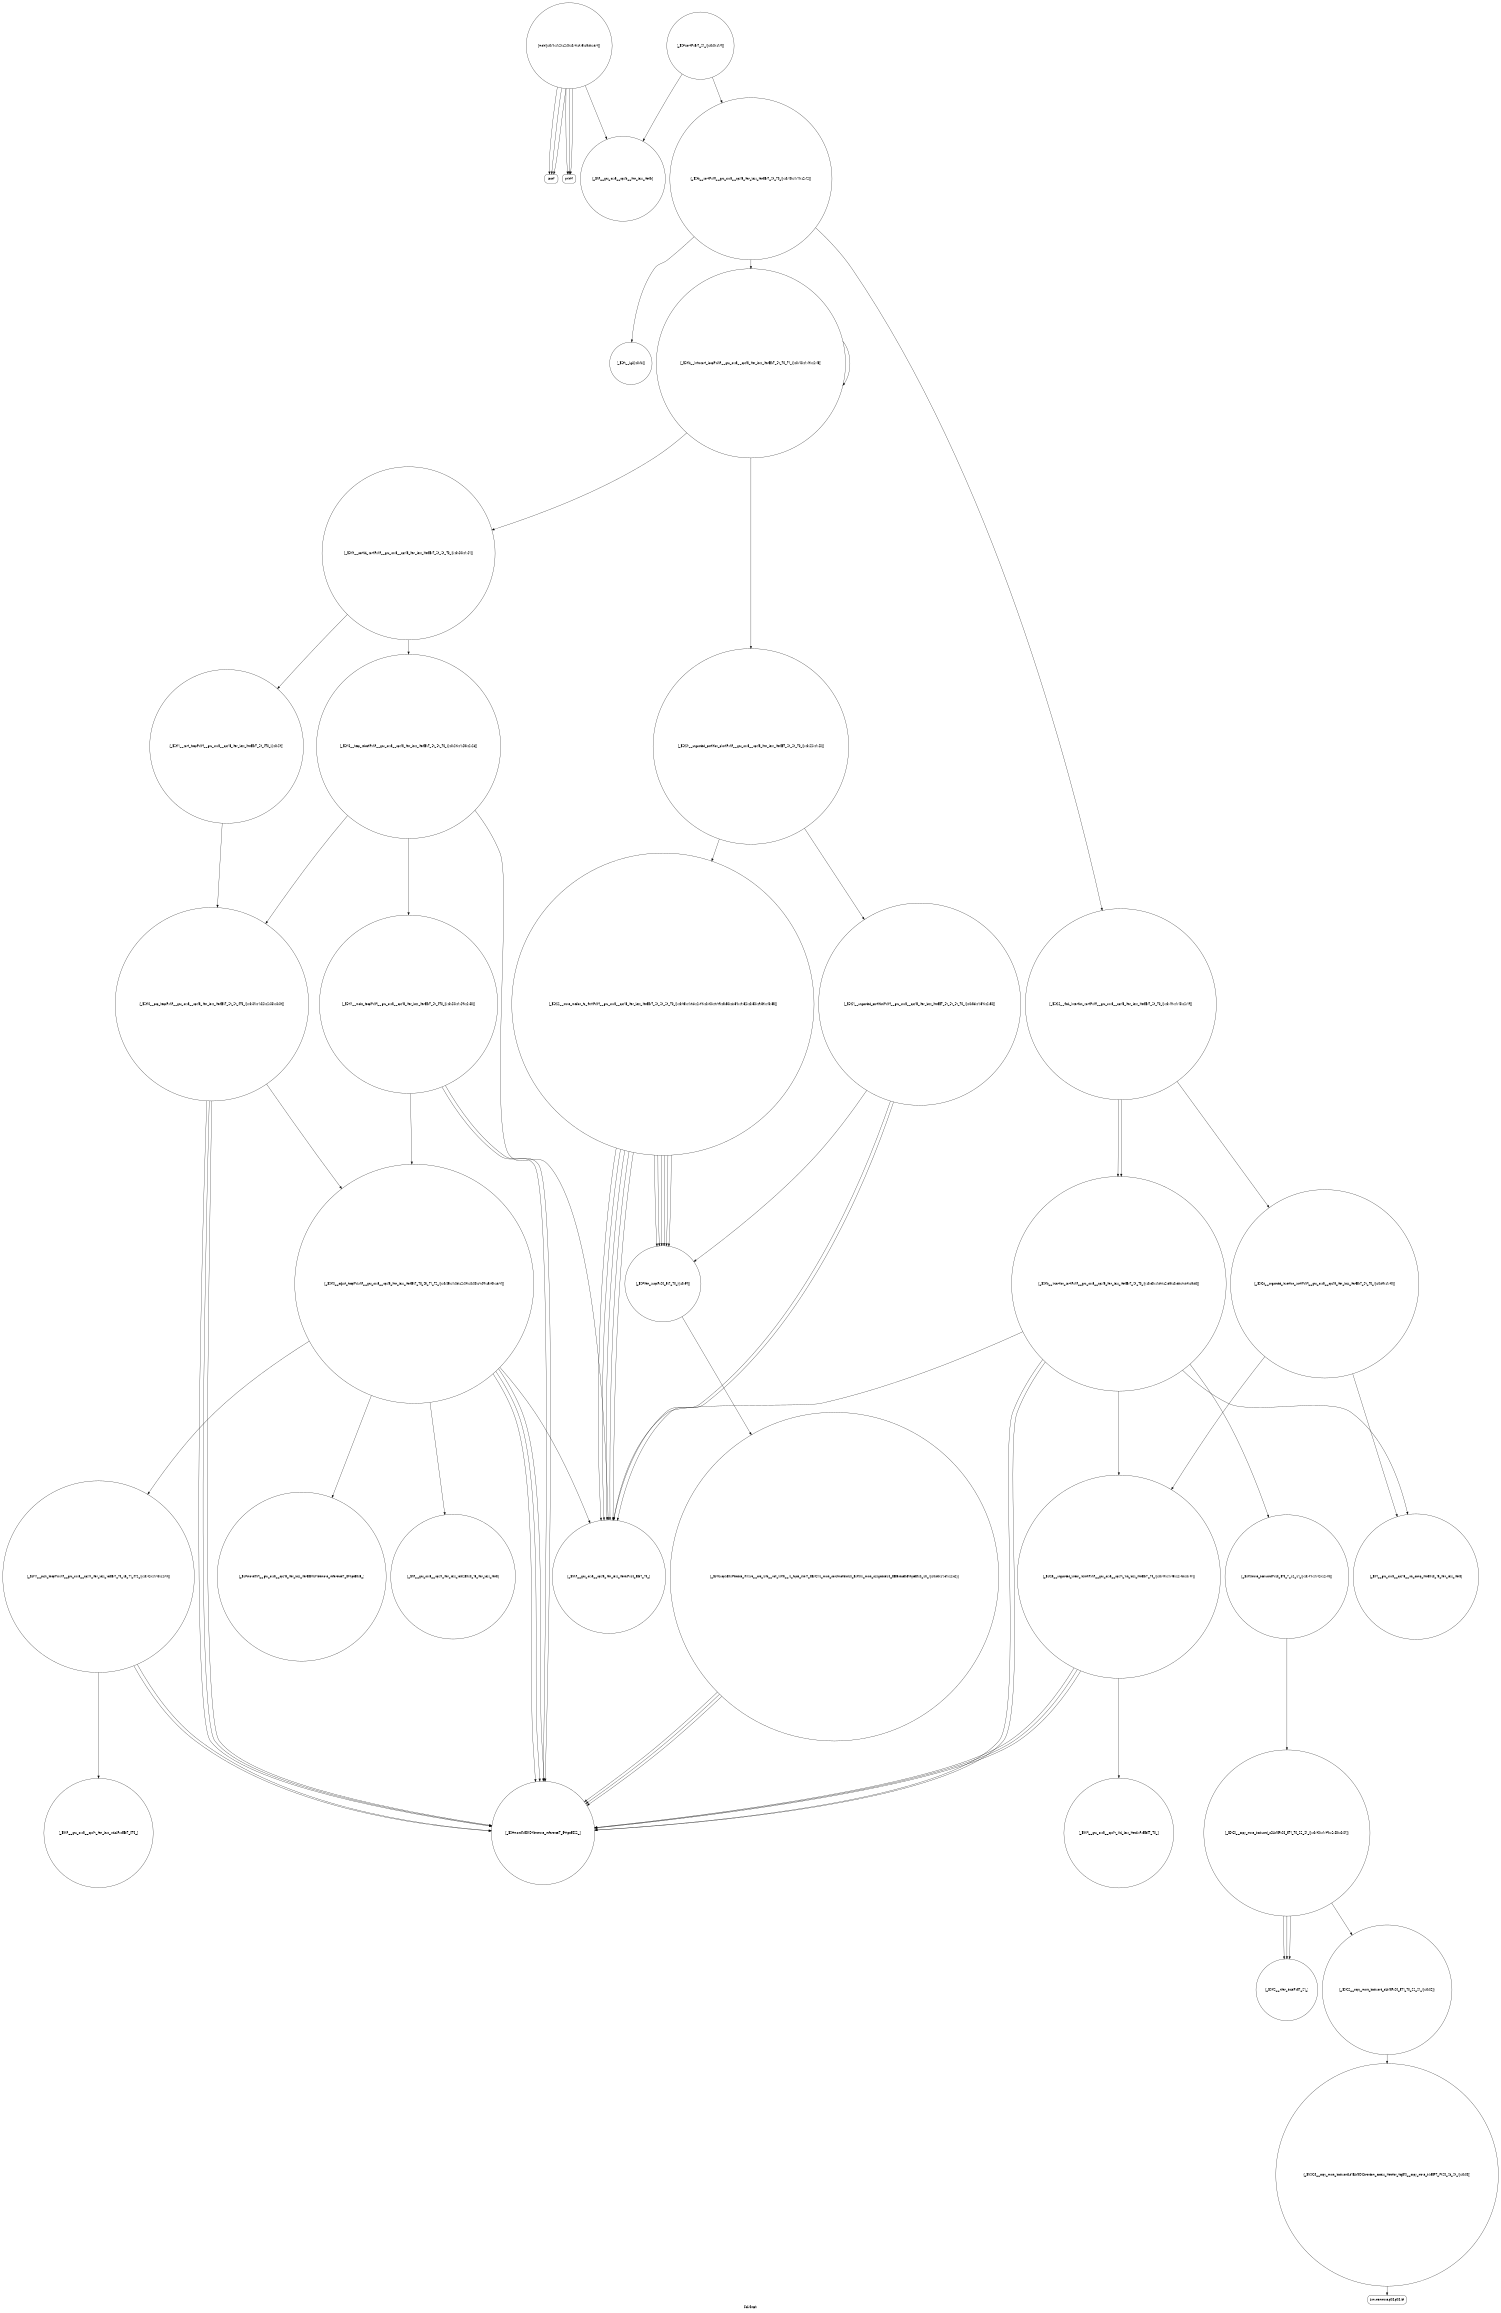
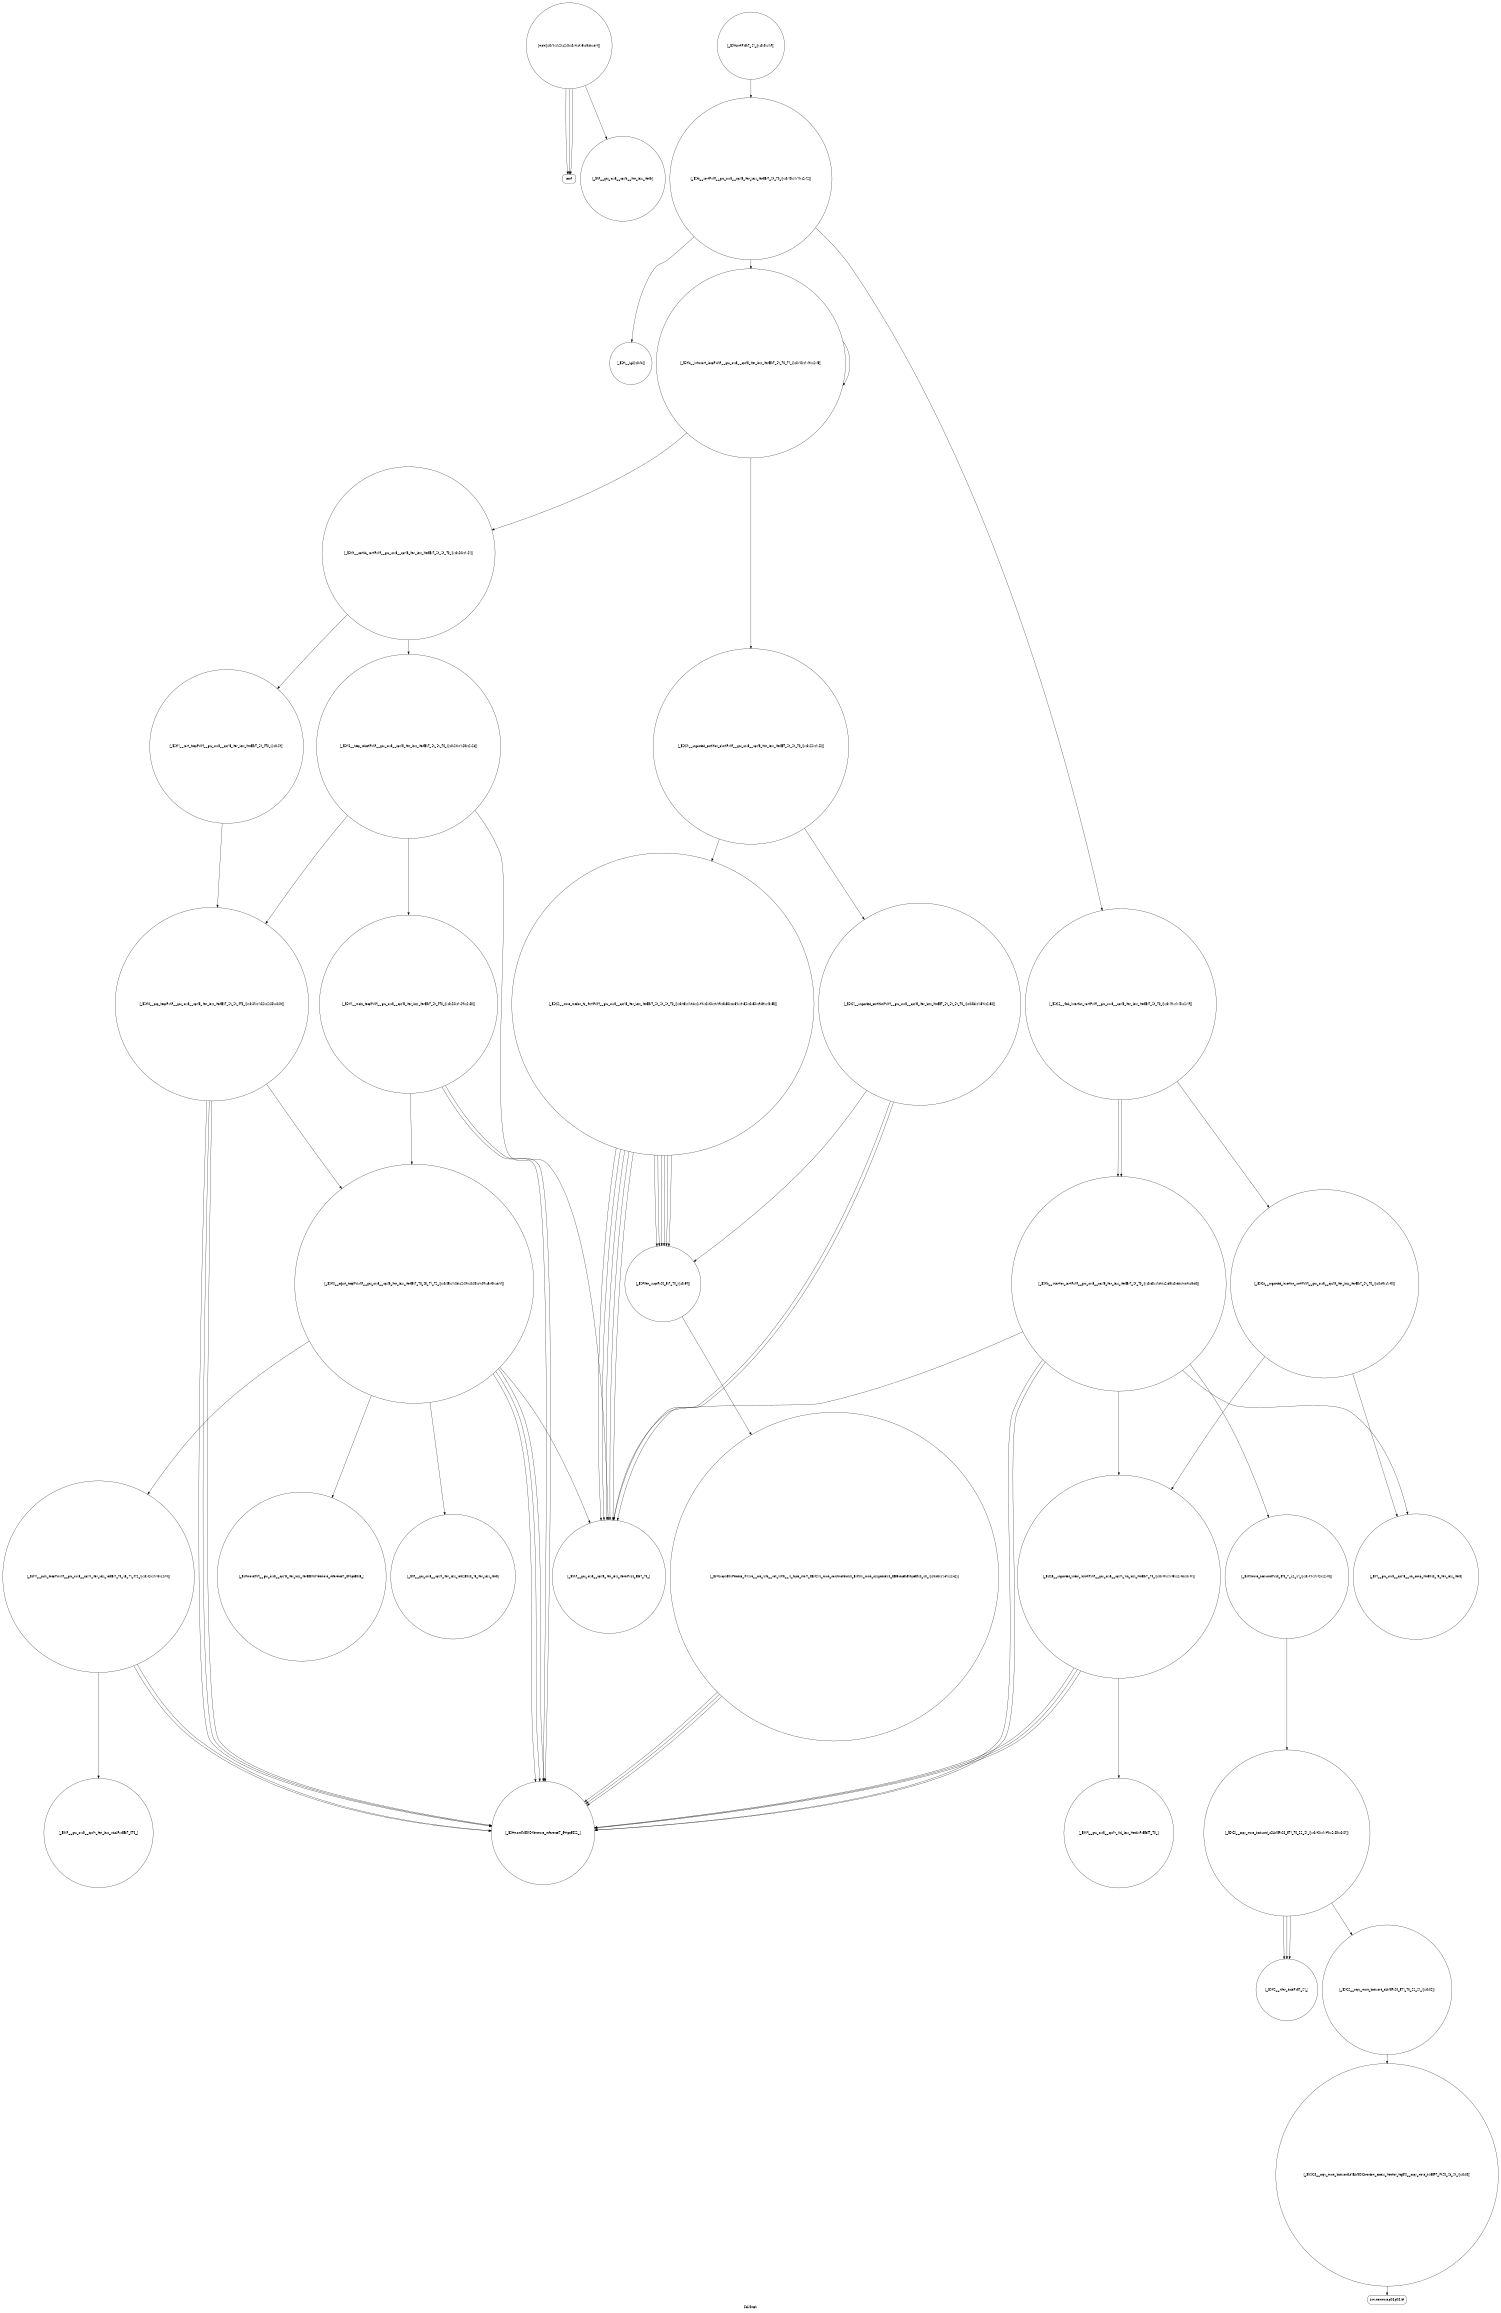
  digraph {
    fontname="Patrick Hand"
    label="Call Graph"
    node [fontname="Patrick Hand" shape=circle]
    edge [color=black fontname="Patrick Hand" tailport=s0]
    n1 [label="{main|{<s0>1|<s1>2|<s2>3|<s3>4|<s4>5|<s5>6|<s6>7}}"]
    n2 [label="{scanf}" shape=Mrecord]
-   n3 [label="{printf}" shape=Mrecord]
    n4 [label="{_ZN9__gnu_cxx5__ops16__iter_less_iterEv}"]
    n5 [label="{_ZSt4sortIPxEvT_S1_|{<s0>8|<s1>9}}"]
    n6 [label="{_ZSt6__sortIPxN9__gnu_cxx5__ops15_Iter_less_iterEEvT_S4_T0_|{<s0>10|<s1>11|<s2>12}}"]
    n7 [label="{_ZSt4__lgl|{<s0>16}}"]
    n8 [label="{_ZSt16__introsort_loopIPxlN9__gnu_cxx5__ops15_Iter_less_iterEEvT_S4_T0_T1_|{<s0>13|<s1>14|<s2>15}}"]
    n9 [label="{_ZSt22__final_insertion_sortIPxN9__gnu_cxx5__ops15_Iter_less_iterEEvT_S4_T0_|{<s0>17|<s1>18|<s2>19}}"]
    n10 [label="{_ZNK9__gnu_cxx5__ops15_Iter_less_iterclIPxS3_EEbT_T0_}"]
    n11 [label="{_ZNK9__gnu_cxx5__ops14_Iter_less_valclIPxxEEbT_RT0_}"]
    n12 [label="{_ZSt26__unguarded_insertion_sortIPxN9__gnu_cxx5__ops15_Iter_less_iterEEvT_S4_T0_|{<s0>69|<s1>70}}"]
    n13 [label="{_ZN9__gnu_cxx5__ops15__val_comp_iterENS0_15_Iter_less_iterE}"]
    n14 [label="{_ZSt25__unguarded_linear_insertIPxN9__gnu_cxx5__ops14_Val_less_iterEEvT_T0_|{<s0>74|<s1>75|<s2>76|<s3>77}}"]
    n15 [label="{_ZSt4moveIRxEONSt16remove_referenceIT_E4typeEOS2_}"]
    n16 [label="{_ZNK9__gnu_cxx5__ops14_Val_less_iterclIxPxEEbRT_T0_}"]
    n17 [label="{_ZSt14__partial_sortIPxN9__gnu_cxx5__ops15_Iter_less_iterEEvT_S4_S4_T0_|{<s0>20|<s1>21}}"]
    n18 [label="{_ZSt13__heap_selectIPxN9__gnu_cxx5__ops15_Iter_less_iterEEvT_S4_S4_T0_|{<s0>24|<s1>25|<s2>26}}"]
    n19 [label="{_ZSt11__sort_heapIPxN9__gnu_cxx5__ops15_Iter_less_iterEEvT_S4_RT0_|{<s0>27}}"]
    n20 [label="{_ZSt11__make_heapIPxN9__gnu_cxx5__ops15_Iter_less_iterEEvT_S4_RT0_|{<s0>28|<s1>29|<s2>30}}"]
    n21 [label="{_ZSt10__pop_heapIPxN9__gnu_cxx5__ops15_Iter_less_iterEEvT_S4_S4_RT0_|{<s0>31|<s1>32|<s2>33|<s3>34}}"]
    n22 [label="{_ZSt13__adjust_heapIPxlxN9__gnu_cxx5__ops15_Iter_less_iterEEvT_T0_S5_T1_T2_|{<s0>35|<s1>36|<s2>37|<s3>38|<s4>39|<s5>40|<s6>41}}"]
    n23 [label="{_ZSt12__niter_baseIPxET_S1_}"]
    n24 [label="{_ZSt21__unguarded_partitionIPxN9__gnu_cxx5__ops15_Iter_less_iterEET_S4_S4_S4_T0_|{<s0>56|<s1>57|<s2>58}}"]
    n25 [label="{_ZSt9iter_swapIPxS0_EvT_T0_|{<s0>59}}"]
    n26 [label="{_ZSt4swapIxENSt9enable_ifIXsr6__and_ISt6__not_ISt15__is_tuple_likeIT_EESt21is_move_constructibleIS3_ESt18is_move_assignableIS3_EEE5valueEvE4typeERS3_SC_|{<s0>60|<s1>61|<s2>62}}"]
    n27 [label="{_ZSt27__unguarded_partition_pivotIPxN9__gnu_cxx5__ops15_Iter_less_iterEET_S4_S4_T0_|{<s0>22|<s1>23}}"]
    n28 [label="{_ZSt16__insertion_sortIPxN9__gnu_cxx5__ops15_Iter_less_iterEEvT_S4_T0_|{<s0>63|<s1>64|<s2>65|<s3>66|<s4>67|<s5>68}}"]
    n29 [label="{_ZSt22__move_median_to_firstIPxN9__gnu_cxx5__ops15_Iter_less_iterEEvT_S4_S4_S4_T0_|{<s0>45|<s1>46|<s2>47|<s3>48|<s4>49|<s5>50|<s6>51|<s7>52|<s8>53|<s9>54|<s10>55}}"]
    n30 [label="{_ZSt13move_backwardIPxS0_ET0_T_S2_S1_|{<s0>71|<s1>72|<s2>73}}"]
    n31 [label="{_ZSt4moveIRN9__gnu_cxx5__ops15_Iter_less_iterEEONSt16remove_referenceIT_E4typeEOS5_}"]
    n32 [label="{_ZSt11__push_heapIPxlxN9__gnu_cxx5__ops14_Iter_less_valEEvT_T0_S5_T1_RT2_|{<s0>42|<s1>43|<s2>44}}"]
    n33 [label="{_ZN9__gnu_cxx5__ops14_Iter_less_valC2ENS0_15_Iter_less_iterE}"]
    n34 [label="{llvm.memmove.p0i8.p0i8.i64}" shape=Mrecord]
    n35 [label="{_ZSt23__copy_move_backward_a2ILb1EPxS0_ET1_T0_S2_S1_|{<s0>78|<s1>79|<s2>80|<s3>81}}"]
    n36 [label="{_ZSt22__copy_move_backward_aILb1EPxS0_ET1_T0_S2_S1_|{<s0>82}}"]
    n37 [label="{_ZNSt20__copy_move_backwardILb1ELb1ESt26random_access_iterator_tagE13__copy_move_bIxEEPT_PKS3_S6_S4_|{<s0>83}}"]
    n1 -> n2
    n1 -> n2 [tailport=s1]
    n1 -> n2 [tailport=s2]
-   n1 -> n3 [tailport=s3]
-   n1 -> n3 [tailport=s4]
-   n1 -> n3 [tailport=s6]
    n1 -> n4 [tailport=s5]
-   n5 -> n4
    n5 -> n6 [tailport=s1]
    n6 -> n7
    n6 -> n8 [tailport=s1]
    n6 -> n9 [tailport=s2]
    n8 -> n8 [tailport=s2]
    n8 -> n17
    n8 -> n27 [tailport=s1]
    n9 -> n12 [tailport=s1]
    n9 -> n28
    n9 -> n28 [tailport=s2]
    n12 -> n13
    n12 -> n14 [tailport=s1]
    n14 -> n15
    n14 -> n15 [tailport=s2]
    n14 -> n15 [tailport=s3]
    n14 -> n16 [tailport=s1]
    n17 -> n18
    n17 -> n19 [tailport=s1]
    n18 -> n10 [tailport=s1]
    n18 -> n20
    n18 -> n21 [tailport=s2]
    n19 -> n21
    n20 -> n15
    n20 -> n15 [tailport=s1]
    n20 -> n22 [tailport=s2]
    n21 -> n15
    n21 -> n15 [tailport=s1]
    n21 -> n15 [tailport=s2]
    n21 -> n22 [tailport=s3]
    n22 -> n10
    n22 -> n15 [tailport=s1]
    n22 -> n15 [tailport=s2]
    n22 -> n15 [tailport=s5]
    n22 -> n31 [tailport=s3]
    n22 -> n32 [tailport=s6]
    n22 -> n33 [tailport=s4]
    n24 -> n10
    n24 -> n10 [tailport=s1]
    n24 -> n25 [tailport=s2]
    n25 -> n26
    n26 -> n15
    n26 -> n15 [tailport=s1]
    n26 -> n15 [tailport=s2]
    n27 -> n24 [tailport=s1]
    n27 -> n29
    n28 -> n10
    n28 -> n13 [tailport=s4]
    n28 -> n14 [tailport=s5]
    n28 -> n15 [tailport=s1]
    n28 -> n15 [tailport=s3]
    n28 -> n30 [tailport=s2]
    n29 -> n10
    n29 -> n10 [tailport=s1]
    n29 -> n10 [tailport=s3]
    n29 -> n10 [tailport=s6]
    n29 -> n10 [tailport=s8]
    n29 -> n25 [tailport=s2]
    n29 -> n25 [tailport=s4]
    n29 -> n25 [tailport=s5]
    n29 -> n25 [tailport=s7]
    n29 -> n25 [tailport=s9]
    n29 -> n25 [tailport=s10]
    n30 -> n35 [tailport=s2]
    n32 -> n11
    n32 -> n15 [tailport=s1]
    n32 -> n15 [tailport=s2]
    n35 -> n23
    n35 -> n23 [tailport=s1]
    n35 -> n23 [tailport=s2]
    n35 -> n36 [tailport=s3]
    n36 -> n37
    n37 -> n34
  }
